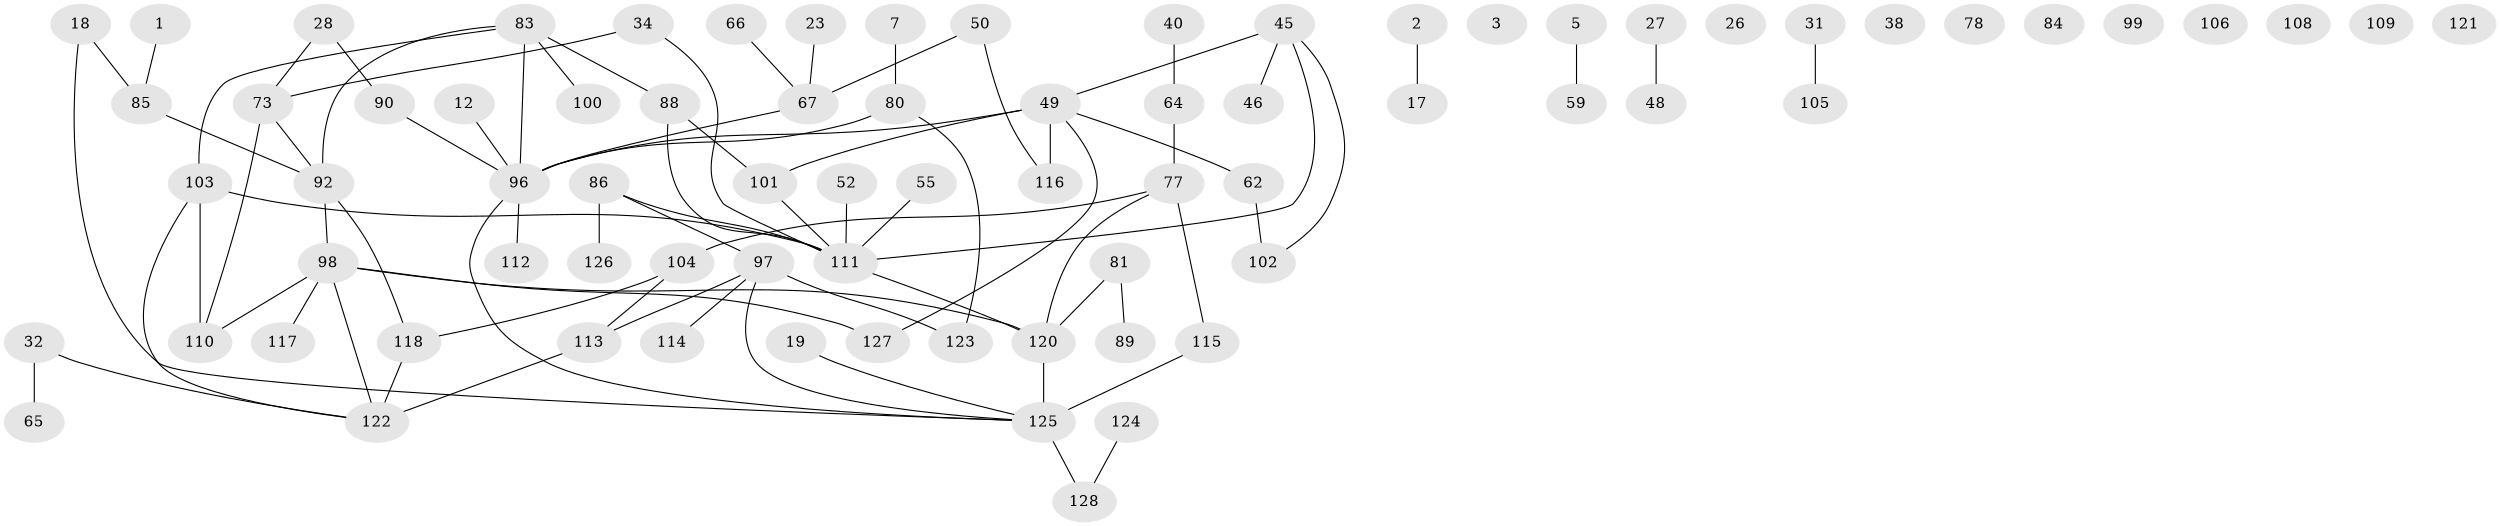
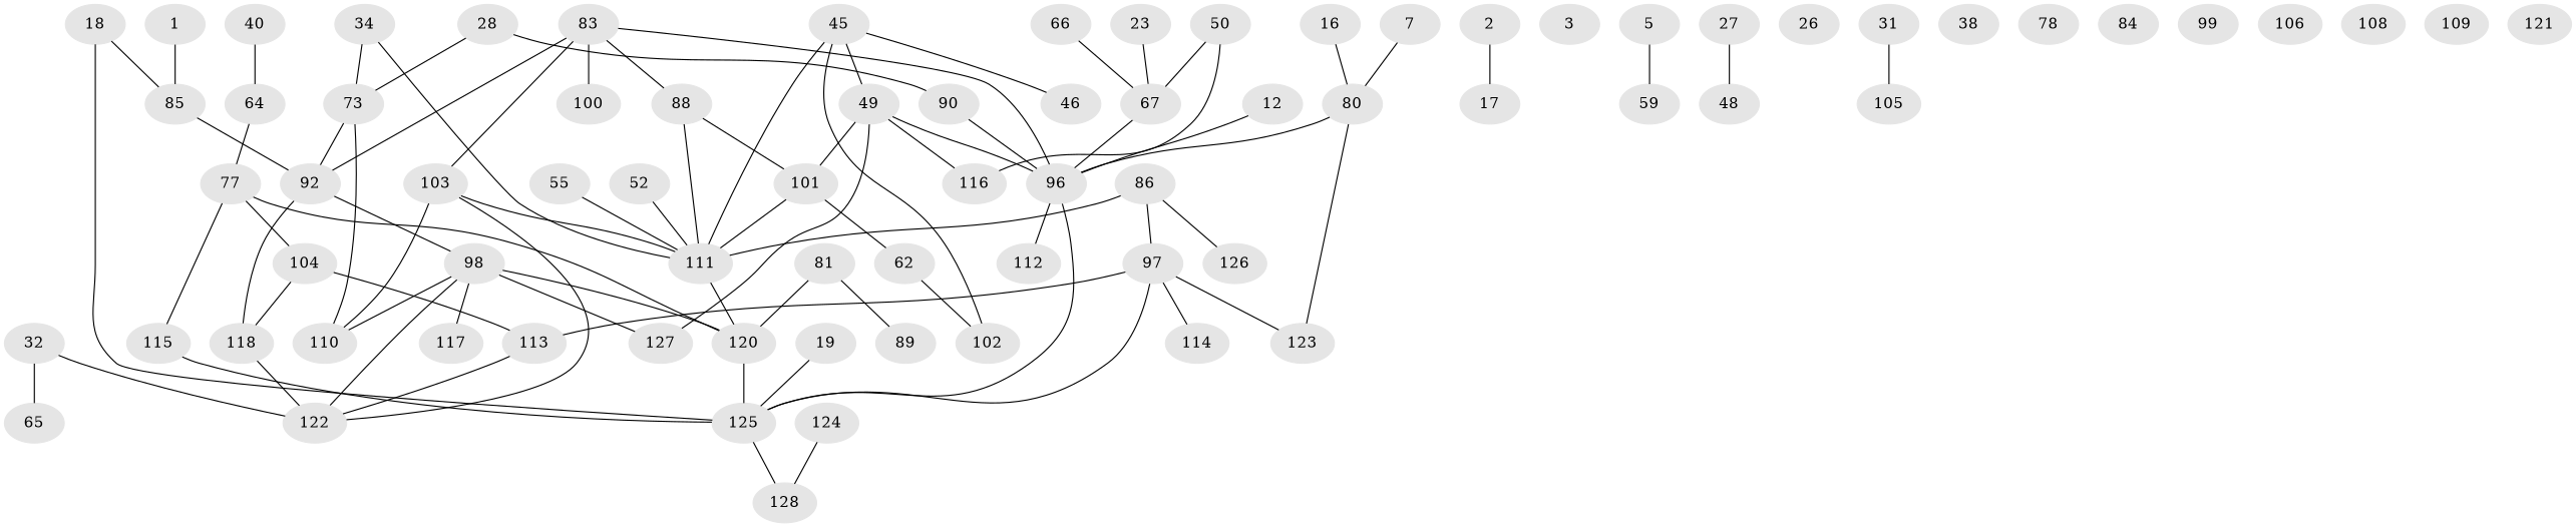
  graph {
    node [color=gray90 style=filled]
    1
    85
    2
    17
    3
    5
    59
    73 [super="+60"]
    92
    110 [super="+91"]
    7
    80
    96 [super="+14"]
    123
    125 [super="+69"]
    112
    12
+   16
    18
    128
    19
    n22 [label=27]
    48
    23
    67
    26
    28
    90
    31
    105
    32
    65
    122 [super="+119"]
    34
    111 [super="+4+39+42"]
    120 [super="+25+107+94"]
    38
    40
    64
    77 [super="+76"]
    45
    46
    49 [super="+29"]
    102
    62
    101 [super="+47+87"]
    116
    127 [super="+37"]
    104 [super="+41"]
    118 [super="+56+57"]
    113
    50
    52
    55
    115 [super="+54"]
    66
    98 [super="+6+74+93"]
    78
    81
    89
    83 [super="+33+53"]
    88 [super="+70"]
    100
    103
    84
    86 [super="+71"]
    97 [super="+75+95"]
    126
    114
    117
    99
    106
    108
    109
    121
    124
    1 -- 85
    85 -- 92
    2 -- 17
    5 -- 59
    73 -- 92 [weight=2]
    73 -- 110
    92 -- 118 [weight=2]
    92 -- 98
    7 -- 80
    80 -- 96
    80 -- 123
    96 -- 125
    96 -- 112
    125 -- 128
    12 -- 96
+   16 -- 80
    18 -- 85
    18 -- 125
    19 -- 125
    n22 -- 48
    23 -- 67
    67 -- 96
    28 -- 73
    28 -- 90
    90 -- 96
    31 -- 105
    32 -- 65
    32 -- 122
    34 -- 73
    34 -- 111
    111 -- 120
    120 -- 125 [weight=2]
    40 -- 64
    64 -- 77
    77 -- 120 [weight=2]
    77 -- 104
    77 -- 115
    45 -- 111
    45 -- 46
    45 -- 49
    45 -- 102
    49 -- 96 [weight=2]
-   49 -- 62
+   101 -- 62
    49 -- 101
    49 -- 116
    49 -- 127
    62 -- 102
    101 -- 111
    104 -- 118
    104 -- 113
    118 -- 122 [weight=2]
    113 -- 122
    50 -- 67
    50 -- 116
    52 -- 111
    55 -- 111
    115 -- 125 [weight=3]
    66 -- 67
    98 -- 110
    98 -- 122
    98 -- 120
    98 -- 127
    98 -- 117
    81 -- 120
    81 -- 89
    83 -- 92
    83 -- 96
    83 -- 88
    83 -- 100
    83 -- 103
    88 -- 111
    88 -- 101
    103 -- 110
    103 -- 122
    103 -- 111
    86 -- 111 [weight=2]
    86 -- 97
    86 -- 126
    97 -- 123
    97 -- 125
    97 -- 113
    97 -- 114
    124 -- 128
  }
